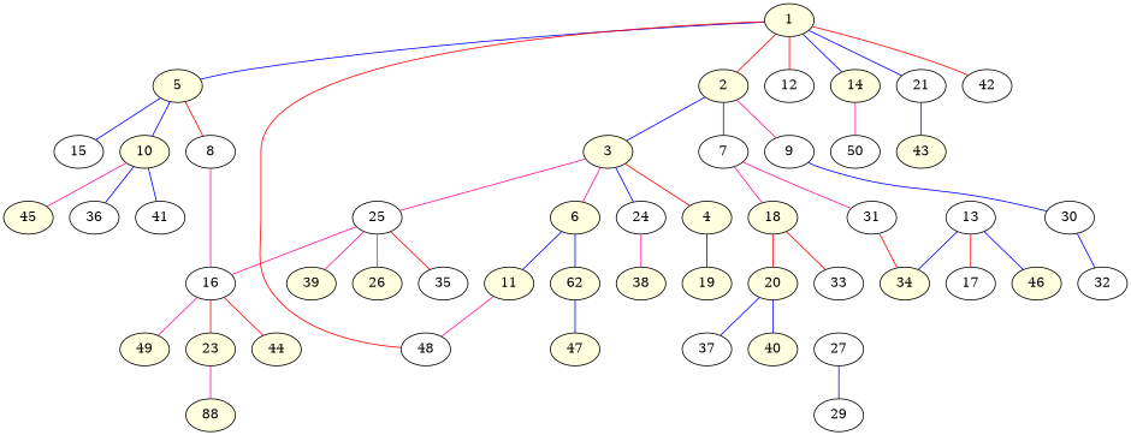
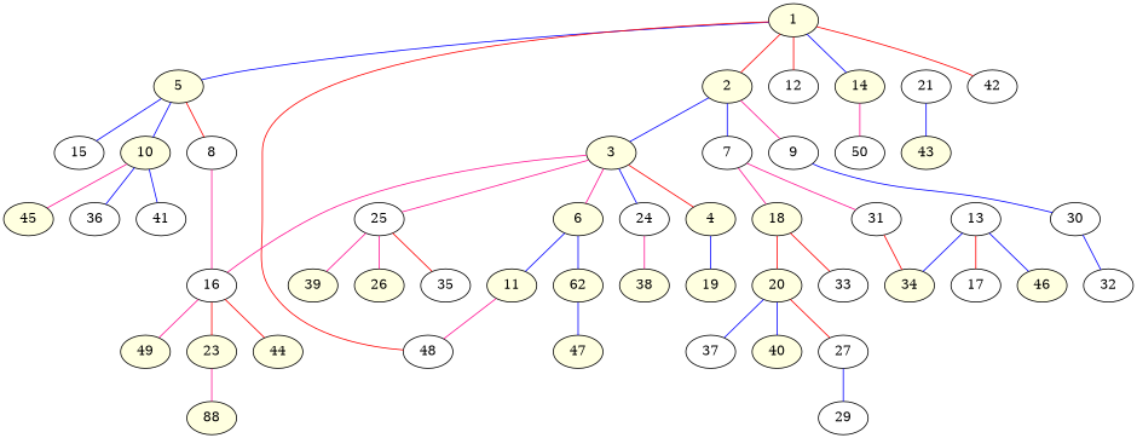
  graph {
    node [fillcolor=lightyellow style=filled]
    edge [color=blue]
    1
    2
    5
    12 [fillcolor=white]
    14
    21 [fillcolor=white]
    42 [fillcolor=white]
    48 [fillcolor=white]
    3
    7 [fillcolor=white]
    9 [fillcolor=white]
    8 [fillcolor=white]
    10
    15 [fillcolor=white]
    13 [fillcolor=white]
    17 [fillcolor=white]
    34
    46
    50 [fillcolor=white]
    43
    4
    6
    16 [fillcolor=white]
    24 [fillcolor=white]
    25 [fillcolor=white]
    18
    31 [fillcolor=white]
    30 [fillcolor=white]
    36 [fillcolor=white]
    41 [fillcolor=white]
    45
    19
    11
    n34 [label=62]
    23
    44
    49
    38
    26
    35 [fillcolor=white]
    39
    20
    33 [fillcolor=white]
    32 [fillcolor=white]
    47
    n46 [label=88]
    27 [fillcolor=white]
    37 [fillcolor=white]
    40
    29 [fillcolor=white]
    1 -- 2 [color=red]
    1 -- 5
    1 -- 12 [color=red]
    1 -- 14
-   1 -- 21
    1 -- 42 [color=red]
    1 -- 48 [color=red]
    2 -- 3
    2 -- 7
    2 -- 9 [color=deeppink]
    5 -- 8 [color=red]
    5 -- 10
    5 -- 15
    14 -- 50 [color=deeppink]
    21 -- 43
    3 -- 4 [color=red]
    3 -- 6 [color=deeppink]
-   25 -- 16 [color=deeppink]
+   3 -- 16 [color=deeppink]
    3 -- 24
    3 -- 25 [color=deeppink]
    7 -- 18 [color=deeppink]
    7 -- 31 [color=deeppink]
    9 -- 30
    8 -- 16 [color=deeppink]
    10 -- 36
    10 -- 41
    10 -- 45 [color=deeppink]
    13 -- 17 [color=red]
    13 -- 34
    13 -- 46
    4 -- 19
    6 -- 11
    6 -- n34
    16 -- 23 [color=red]
    16 -- 44 [color=red]
    16 -- 49 [color=deeppink]
    24 -- 38 [color=deeppink]
    25 -- 26 [color=deeppink]
    25 -- 35 [color=red]
    25 -- 39 [color=deeppink]
    18 -- 20 [color=red]
    18 -- 33 [color=red]
    31 -- 34 [color=red]
    30 -- 32
    11 -- 48 [color=deeppink]
    n34 -- 47
    23 -- n46 [color=deeppink]
+   20 -- 27 [color=red]
    20 -- 37
    20 -- 40
    27 -- 29
  }
